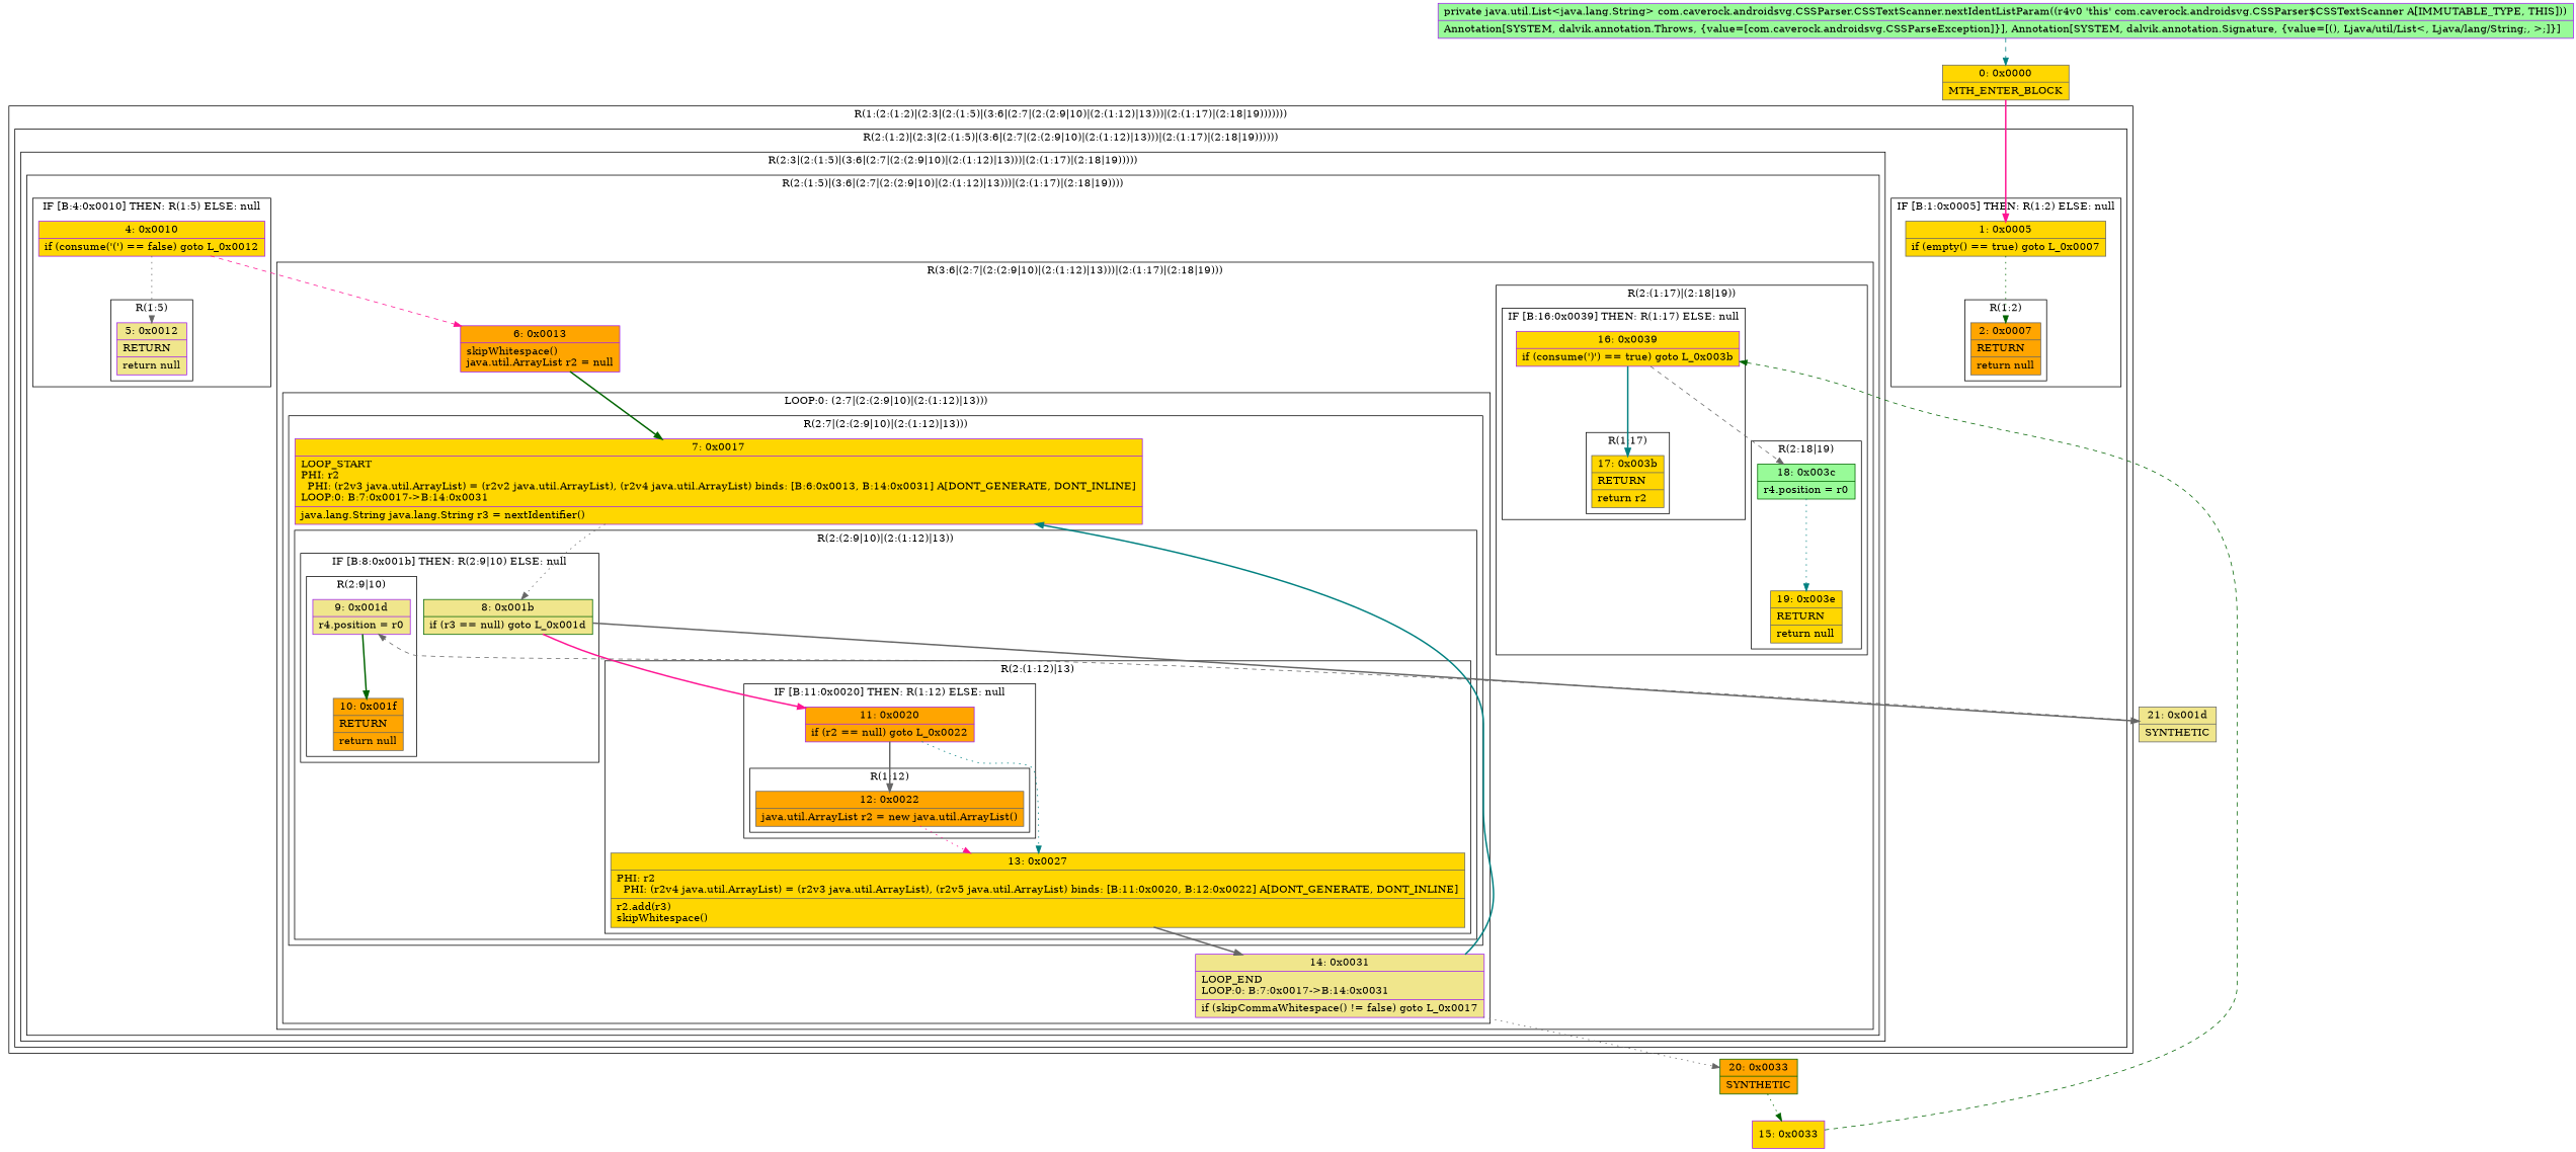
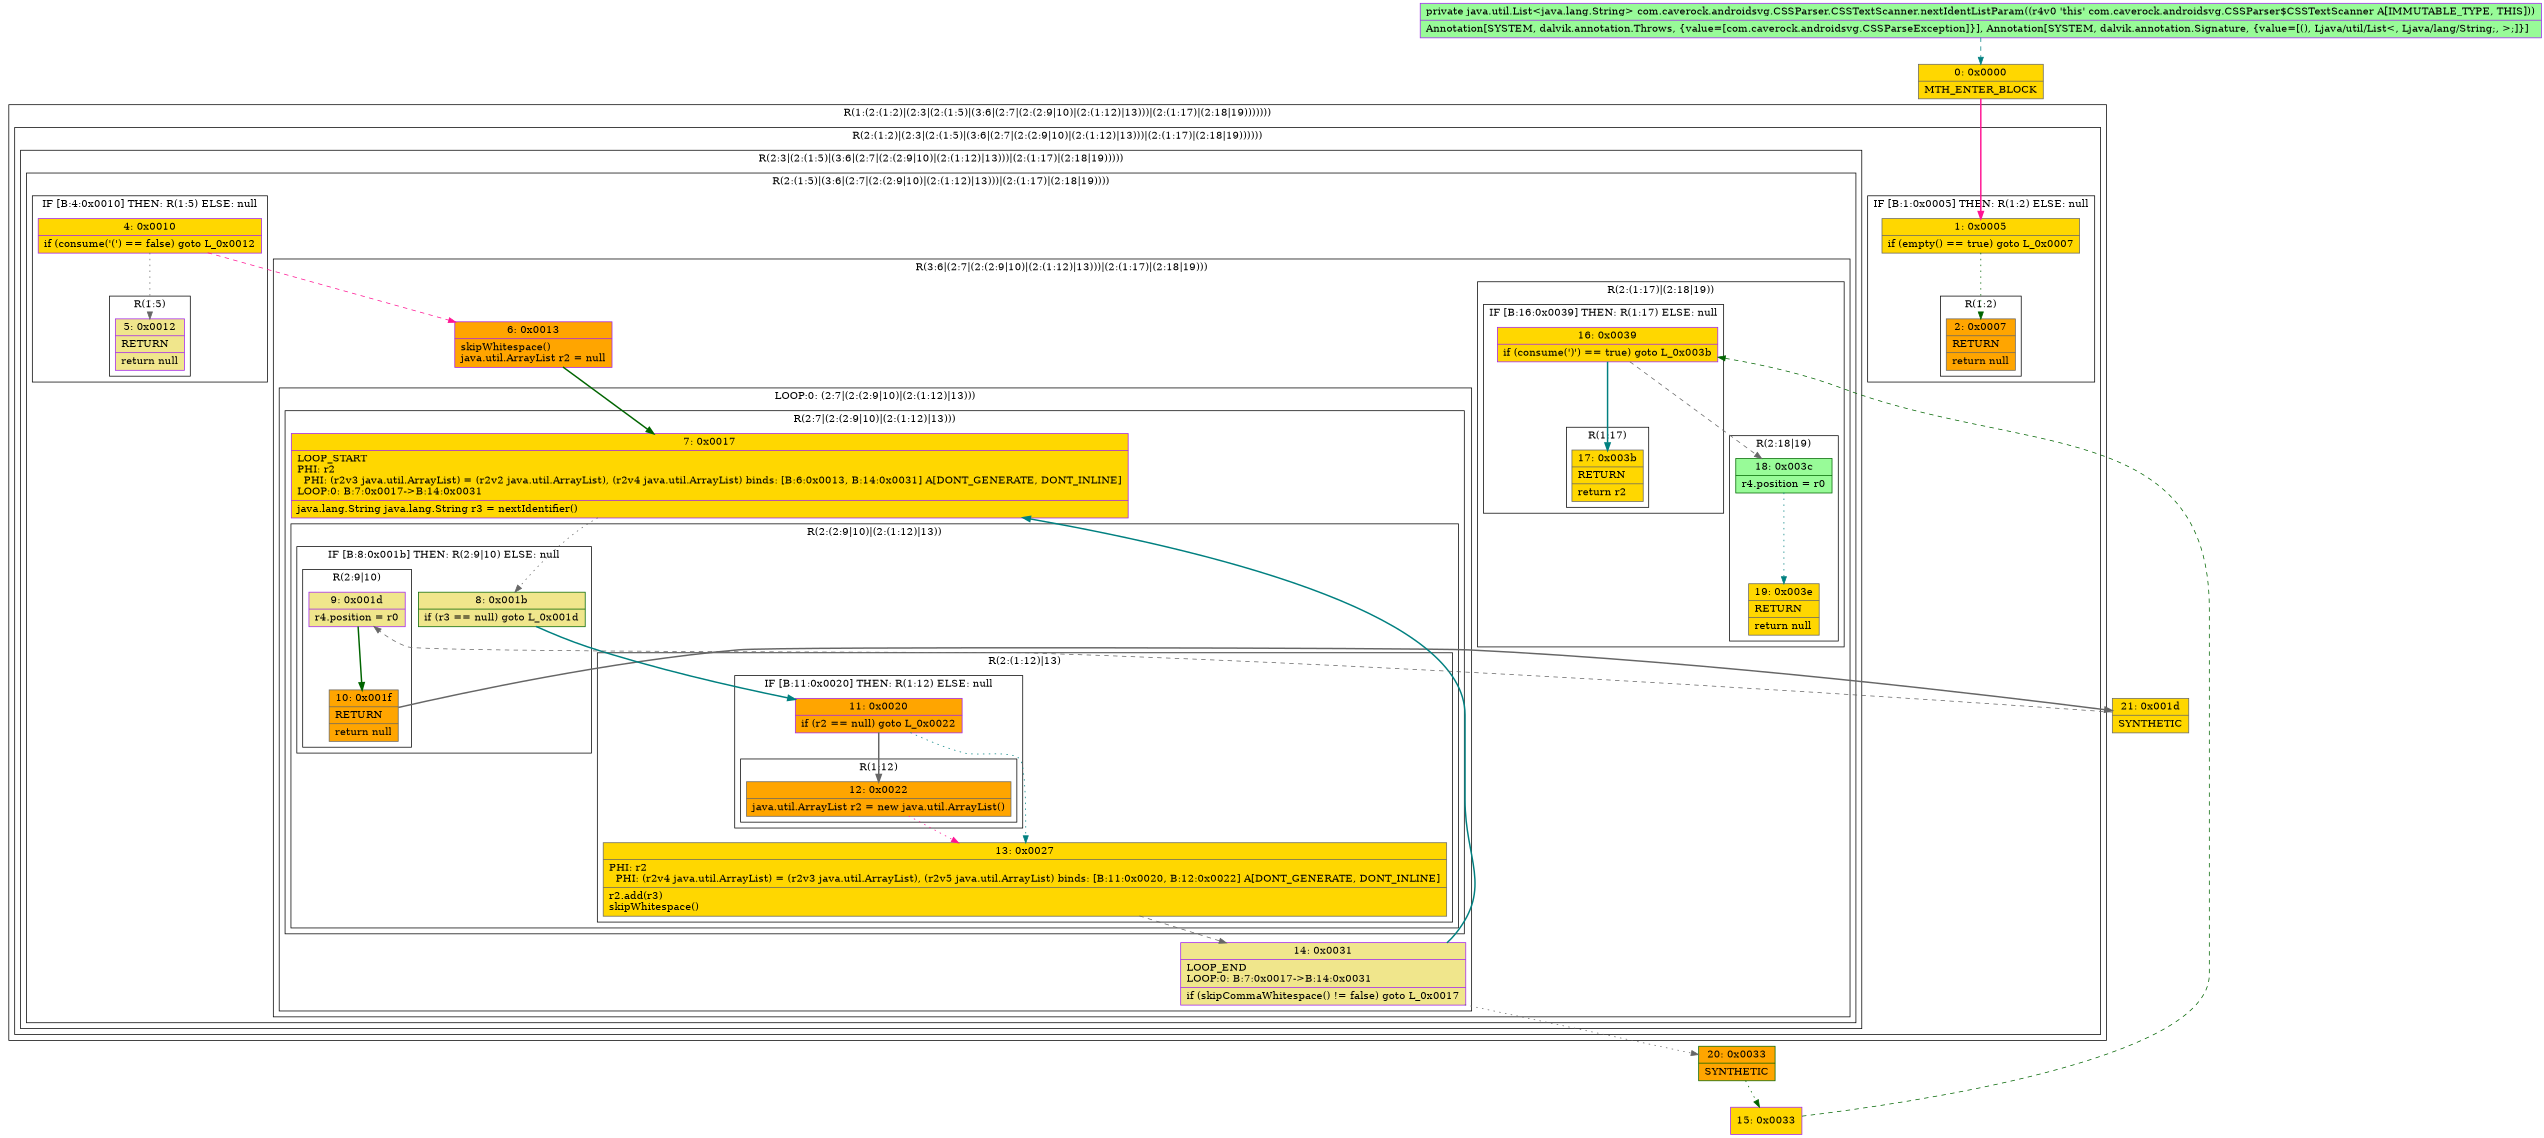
  digraph {
    node [color=purple fillcolor=gold shape=record style=filled]
    edge [color=gray40 style=bold]
    n1 [color=gray40 fillcolor=orange label="{2\:\ 0x0007|RETURN\l|return null\l}"]
    n2 [color=gray40 label="{1\:\ 0x0005|if (empty() == true) goto L_0x0007\l}"]
    n3 [fillcolor=khaki label="{5\:\ 0x0012|RETURN\l|return null\l}"]
    n4 [label="{4\:\ 0x0010|if (consume('(') == false) goto L_0x0012\l}"]
    n5 [fillcolor=khaki label="{9\:\ 0x001d|r4.position = r0\l}"]
    n6 [color=gray40 fillcolor=orange label="{10\:\ 0x001f|RETURN\l|return null\l}"]
    n7 [color=darkgreen fillcolor=khaki label="{8\:\ 0x001b|if (r3 == null) goto L_0x001d\l}"]
    n8 [color=gray40 fillcolor=orange label="{12\:\ 0x0022|java.util.ArrayList r2 = new java.util.ArrayList()\l}"]
    n9 [fillcolor=orange label="{11\:\ 0x0020|if (r2 == null) goto L_0x0022\l}"]
    n10 [color=gray40 label="{13\:\ 0x0027|PHI: r2 \l  PHI: (r2v4 java.util.ArrayList) = (r2v3 java.util.ArrayList), (r2v5 java.util.ArrayList) binds: [B:11:0x0020, B:12:0x0022] A[DONT_GENERATE, DONT_INLINE]\l|r2.add(r3)\lskipWhitespace()\l}"]
    n11 [label="{7\:\ 0x0017|LOOP_START\lPHI: r2 \l  PHI: (r2v3 java.util.ArrayList) = (r2v2 java.util.ArrayList), (r2v4 java.util.ArrayList) binds: [B:6:0x0013, B:14:0x0031] A[DONT_GENERATE, DONT_INLINE]\lLOOP:0: B:7:0x0017\-\>B:14:0x0031\l|java.lang.String java.lang.String r3 = nextIdentifier()\l}"]
    n12 [fillcolor=khaki label="{14\:\ 0x0031|LOOP_END\lLOOP:0: B:7:0x0017\-\>B:14:0x0031\l|if (skipCommaWhitespace() != false) goto L_0x0017\l}"]
    n13 [color=gray40 label="{17\:\ 0x003b|RETURN\l|return r2\l}"]
    n14 [label="{16\:\ 0x0039|if (consume(')') == true) goto L_0x003b\l}"]
    n15 [color=darkgreen fillcolor=palegreen label="{18\:\ 0x003c|r4.position = r0\l}"]
    n16 [color=gray40 label="{19\:\ 0x003e|RETURN\l|return null\l}"]
    n17 [fillcolor=orange label="{6\:\ 0x0013|skipWhitespace()\ljava.util.ArrayList r2 = null\l}"]
-   n18 [color=gray40 fillcolor=khaki label="{21\:\ 0x001d|SYNTHETIC\l}"]
+   n18 [color=gray40 label="{21\:\ 0x001d|SYNTHETIC\l}"]
    n19 [color=darkgreen fillcolor=orange label="{20\:\ 0x0033|SYNTHETIC\l}"]
    n20 [label="{15\:\ 0x0033}"]
    n21 [color=gray40 label="{0\:\ 0x0000|MTH_ENTER_BLOCK\l}"]
    n22 [fillcolor=palegreen label="{private java.util.List\<java.lang.String\> com.caverock.androidsvg.CSSParser.CSSTextScanner.nextIdentListParam((r4v0 'this' com.caverock.androidsvg.CSSParser$CSSTextScanner A[IMMUTABLE_TYPE, THIS]))  | Annotation[SYSTEM, dalvik.annotation.Throws, \{value=[com.caverock.androidsvg.CSSParseException]\}], Annotation[SYSTEM, dalvik.annotation.Signature, \{value=[(), Ljava\/util\/List\<, Ljava\/lang\/String;, \>;]\}]\l}"]
    subgraph cluster_1 {
      label="R(1:(2:(1:2)|(2:3|(2:(1:5)|(3:6|(2:7|(2:(2:9|10)|(2:(1:12)|13)))|(2:(1:17)|(2:18|19)))))))"
      subgraph cluster_2 {
        label="R(2:(1:2)|(2:3|(2:(1:5)|(3:6|(2:7|(2:(2:9|10)|(2:(1:12)|13)))|(2:(1:17)|(2:18|19))))))"
        subgraph cluster_3 {
          label="IF [B:1:0x0005] THEN: R(1:2) ELSE: null"
          n2
          subgraph cluster_4 {
            label="R(1:2)"
            n1
          }
        }
        subgraph cluster_5 {
          label="R(2:3|(2:(1:5)|(3:6|(2:7|(2:(2:9|10)|(2:(1:12)|13)))|(2:(1:17)|(2:18|19)))))"
          subgraph cluster_6 {
            label="R(2:(1:5)|(3:6|(2:7|(2:(2:9|10)|(2:(1:12)|13)))|(2:(1:17)|(2:18|19))))"
            subgraph cluster_7 {
              label="IF [B:4:0x0010] THEN: R(1:5) ELSE: null"
              n4
              subgraph cluster_8 {
                label="R(1:5)"
                n3
              }
            }
            subgraph cluster_9 {
              label="R(3:6|(2:7|(2:(2:9|10)|(2:(1:12)|13)))|(2:(1:17)|(2:18|19)))"
              n17
              subgraph cluster_10 {
                label="LOOP:0: (2:7|(2:(2:9|10)|(2:(1:12)|13)))"
                n12
                subgraph cluster_11 {
                  label="R(2:7|(2:(2:9|10)|(2:(1:12)|13)))"
                  n11
                  subgraph cluster_12 {
                    label="R(2:(2:9|10)|(2:(1:12)|13))"
                    subgraph cluster_13 {
                      label="IF [B:8:0x001b] THEN: R(2:9|10) ELSE: null"
                      n7
                      subgraph cluster_14 {
                        label="R(2:9|10)"
                        n5
                        n6
                      }
                    }
                    subgraph cluster_15 {
                      label="R(2:(1:12)|13)"
                      n10
                      subgraph cluster_16 {
                        label="IF [B:11:0x0020] THEN: R(1:12) ELSE: null"
                        n9
                        subgraph cluster_17 {
                          label="R(1:12)"
                          n8
                        }
                      }
                    }
                  }
                }
              }
              subgraph cluster_18 {
                label="R(2:(1:17)|(2:18|19))"
                subgraph cluster_19 {
                  label="IF [B:16:0x0039] THEN: R(1:17) ELSE: null"
                  n14
                  subgraph cluster_20 {
                    label="R(1:17)"
                    n13
                  }
                }
                subgraph cluster_21 {
                  label="R(2:18|19)"
                  n15
                  n16
                }
              }
            }
          }
        }
      }
    }
    n2 -> n1 [color=darkgreen style=dotted]
    n4 -> n3 [style=dotted]
    n4 -> n17 [color=deeppink style=dashed]
    n5 -> n6 [color=darkgreen]
-   n7 -> n9 [color=deeppink]
-   n7 -> n18
+   n7 -> n9 [color=teal]
+   n6 -> n18
    n8 -> n10 [color=deeppink style=dotted]
    n9 -> n8
    n9 -> n10 [color=teal style=dotted]
-   n10 -> n12
+   n10 -> n12 [style=dashed]
    n11 -> n7 [style=dotted]
    n12 -> n11 [color=teal]
    n12 -> n19 [style=dotted]
    n14 -> n13 [color=teal]
    n14 -> n15 [style=dashed]
    n15 -> n16 [color=teal style=dotted]
    n17 -> n11 [color=darkgreen]
    n18 -> n5 [style=dashed]
    n19 -> n20 [color=darkgreen style=dotted]
    n20 -> n14 [color=darkgreen style=dashed]
    n21 -> n2 [color=deeppink]
    n22 -> n21 [color=teal style=dashed]
  }
